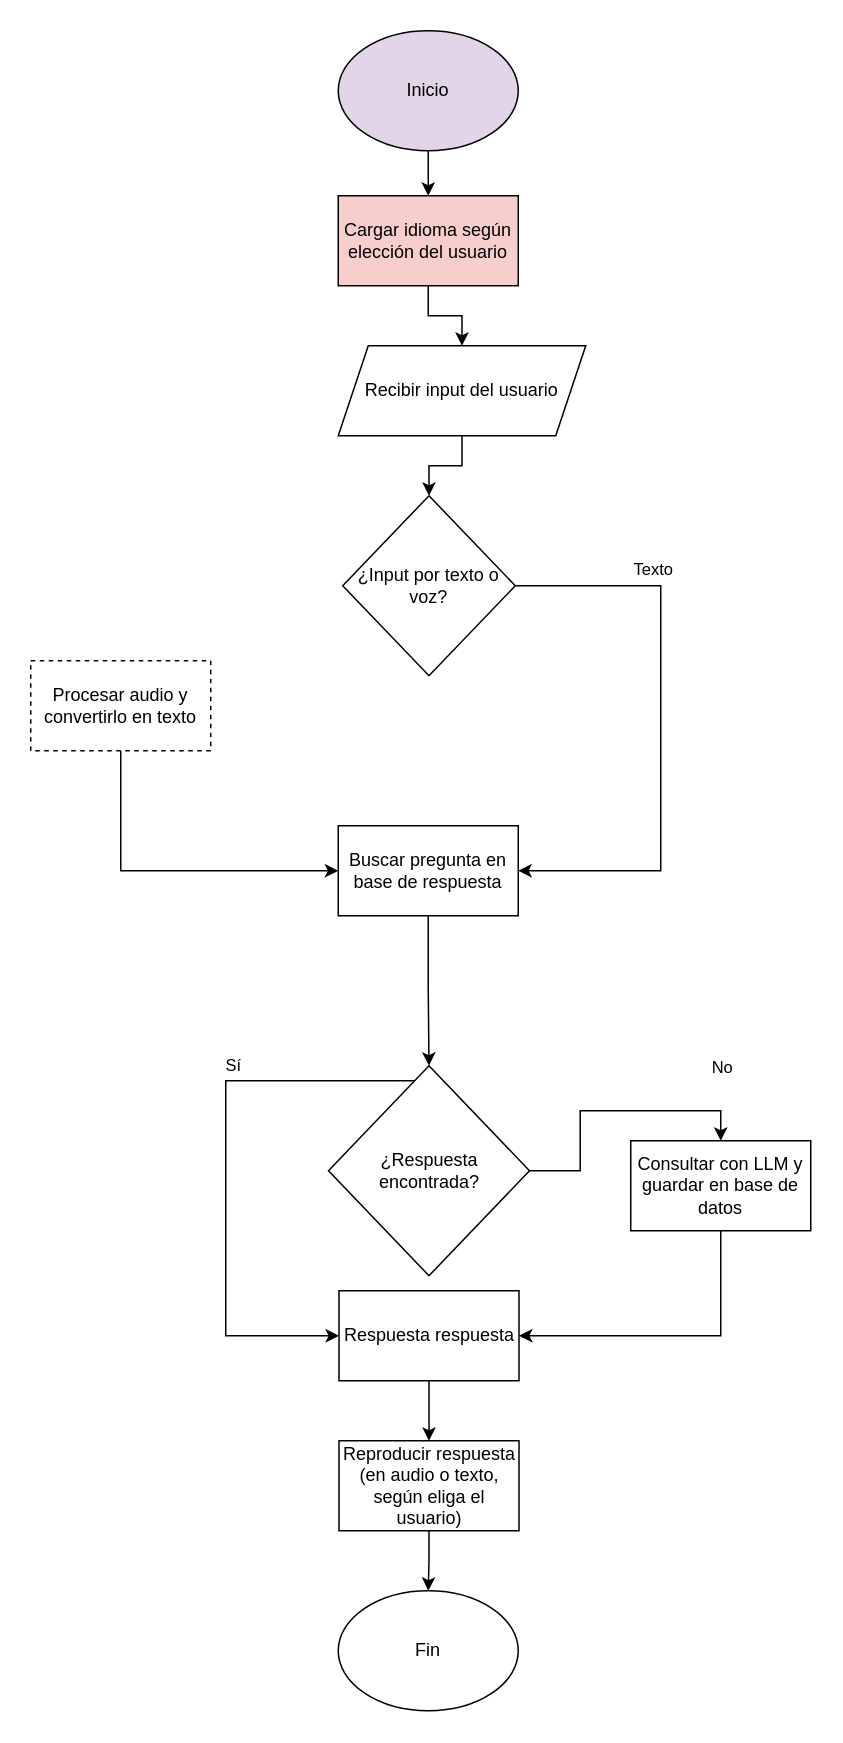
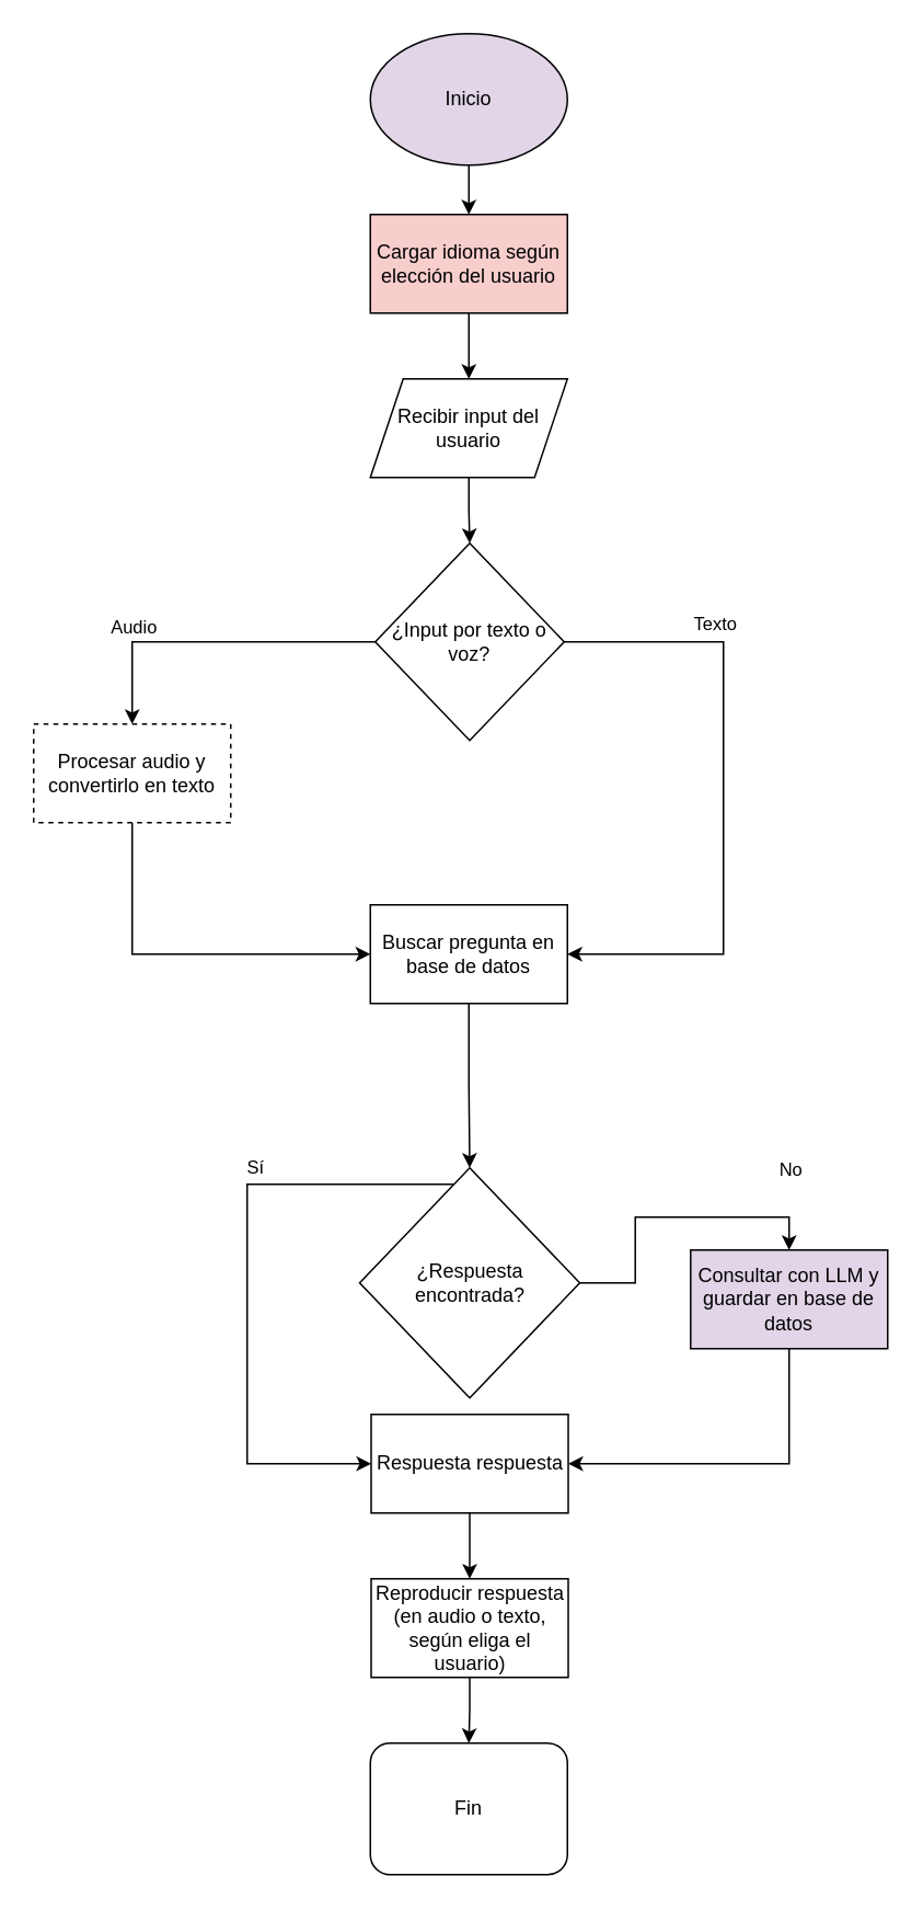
  <mxCell id="0" />
  <mxCell id="1" parent="0" />
  <mxCell id="2" style="edgeStyle=orthogonalEdgeStyle;rounded=0;orthogonalLoop=1;jettySize=auto;html=1;entryX=0.5;entryY=0;entryDx=0;entryDy=0;" edge="1" parent="1" source="3" target="11"><mxGeometry relative="1" as="geometry" /></mxCell>
  <mxCell id="3" value="Inicio" style="ellipse;whiteSpace=wrap;html=1;fillColor=#e1d5e7;" vertex="1" parent="1"><mxGeometry x="225" y="20" width="120" height="80" as="geometry" /></mxCell>
  <mxCell id="4" style="edgeStyle=orthogonalEdgeStyle;rounded=0;orthogonalLoop=1;jettySize=auto;html=1;entryX=0.5;entryY=0;entryDx=0;entryDy=0;" edge="1" parent="1" source="5" target="9"><mxGeometry relative="1" as="geometry"><mxPoint x="280" y="330" as="targetPoint" /></mxGeometry></mxCell>
- <mxCell id="5" value="Recibir input del usuario" style="shape=parallelogram;perimeter=parallelogramPerimeter;whiteSpace=wrap;html=1;fixedSize=1;" vertex="1" parent="1"><mxGeometry x="225" y="230" width="165" height="60" as="geometry" /></mxCell>
+ <mxCell id="5" value="Recibir input del usuario" style="shape=parallelogram;perimeter=parallelogramPerimeter;whiteSpace=wrap;html=1;fixedSize=1;" vertex="1" parent="1"><mxGeometry x="225" y="230" width="120" height="60" as="geometry" /></mxCell>
+ <mxCell id="6" style="edgeStyle=orthogonalEdgeStyle;rounded=0;orthogonalLoop=1;jettySize=auto;html=1;entryX=0.5;entryY=0;entryDx=0;entryDy=0;" edge="1" parent="1" source="9" target="13"><mxGeometry relative="1" as="geometry" /></mxCell>
+ <mxCell id="7" value="Audio" style="edgeLabel;html=1;align=center;verticalAlign=middle;resizable=0;points=[];" vertex="1" connectable="0" parent="6"><mxGeometry x="0.343" y="4" relative="1" as="geometry"><mxPoint x="-15" y="-14" as="offset" /></mxGeometry></mxCell>
  <mxCell id="8" style="edgeStyle=orthogonalEdgeStyle;rounded=0;orthogonalLoop=1;jettySize=auto;html=1;entryX=1;entryY=0.5;entryDx=0;entryDy=0;" edge="1" parent="1" source="9" target="15"><mxGeometry relative="1" as="geometry"><mxPoint x="490" y="530" as="targetPoint" /><Array as="points"><mxPoint x="440" y="390" /><mxPoint x="440" y="580" /></Array></mxGeometry></mxCell>
  <mxCell id="9" value="¿Input por texto o voz?" style="rhombus;whiteSpace=wrap;html=1;" vertex="1" parent="1"><mxGeometry x="228" y="330" width="115" height="120" as="geometry" /></mxCell>
  <mxCell id="10" style="edgeStyle=orthogonalEdgeStyle;rounded=0;orthogonalLoop=1;jettySize=auto;html=1;entryX=0.5;entryY=0;entryDx=0;entryDy=0;" edge="1" parent="1" source="11" target="5"><mxGeometry relative="1" as="geometry" /></mxCell>
  <mxCell id="11" value="Cargar idioma según elección del usuario" style="rounded=0;whiteSpace=wrap;html=1;fillColor=#f8cecc;" vertex="1" parent="1"><mxGeometry x="225" y="130" width="120" height="60" as="geometry" /></mxCell>
  <mxCell id="12" style="edgeStyle=orthogonalEdgeStyle;rounded=0;orthogonalLoop=1;jettySize=auto;html=1;entryX=0;entryY=0.5;entryDx=0;entryDy=0;" edge="1" parent="1" source="13" target="15"><mxGeometry relative="1" as="geometry"><Array as="points"><mxPoint x="80" y="580" /></Array></mxGeometry></mxCell>
  <mxCell id="13" value="Procesar audio y convertirlo en texto" style="rounded=0;whiteSpace=wrap;html=1;dashed=1;" vertex="1" parent="1"><mxGeometry x="20" y="440" width="120" height="60" as="geometry" /></mxCell>
  <mxCell id="14" style="edgeStyle=orthogonalEdgeStyle;rounded=0;orthogonalLoop=1;jettySize=auto;html=1;entryX=0.5;entryY=0;entryDx=0;entryDy=0;" edge="1" parent="1" source="15" target="19"><mxGeometry relative="1" as="geometry" /></mxCell>
- <mxCell id="15" value="Buscar pregunta en base de respuesta" style="rounded=0;whiteSpace=wrap;html=1;" vertex="1" parent="1"><mxGeometry x="225" y="550" width="120" height="60" as="geometry" /></mxCell>
+ <mxCell id="15" value="Buscar pregunta en base de datos" style="rounded=0;whiteSpace=wrap;html=1;" vertex="1" parent="1"><mxGeometry x="225" y="550" width="120" height="60" as="geometry" /></mxCell>
  <mxCell id="16" value="Texto" style="edgeLabel;html=1;align=center;verticalAlign=middle;resizable=0;points=[];" vertex="1" connectable="0" parent="1"><mxGeometry x="240" y="400" as="geometry"><mxPoint x="194" y="-22" as="offset" /></mxGeometry></mxCell>
  <mxCell id="17" style="edgeStyle=orthogonalEdgeStyle;rounded=0;orthogonalLoop=1;jettySize=auto;html=1;entryX=0.5;entryY=0;entryDx=0;entryDy=0;" edge="1" parent="1" source="19" target="23"><mxGeometry relative="1" as="geometry"><mxPoint x="470" y="720" as="targetPoint" /></mxGeometry></mxCell>
  <mxCell id="18" style="edgeStyle=orthogonalEdgeStyle;rounded=0;orthogonalLoop=1;jettySize=auto;html=1;entryX=0;entryY=0.5;entryDx=0;entryDy=0;" edge="1" parent="1" source="19" target="21"><mxGeometry relative="1" as="geometry"><mxPoint x="150" y="750" as="targetPoint" /><Array as="points"><mxPoint x="150" y="720" /><mxPoint x="150" y="890" /></Array></mxGeometry></mxCell>
  <mxCell id="19" value="¿Respuesta encontrada?" style="rhombus;whiteSpace=wrap;html=1;" vertex="1" parent="1"><mxGeometry x="218.5" y="710" width="134" height="140" as="geometry" /></mxCell>
  <mxCell id="20" style="edgeStyle=orthogonalEdgeStyle;rounded=0;orthogonalLoop=1;jettySize=auto;html=1;entryX=0.5;entryY=0;entryDx=0;entryDy=0;" edge="1" parent="1" source="21" target="27"><mxGeometry relative="1" as="geometry" /></mxCell>
  <mxCell id="21" value="Respuesta respuesta" style="rounded=0;whiteSpace=wrap;html=1;" vertex="1" parent="1"><mxGeometry x="225.5" y="860" width="120" height="60" as="geometry" /></mxCell>
  <mxCell id="22" style="edgeStyle=orthogonalEdgeStyle;rounded=0;orthogonalLoop=1;jettySize=auto;html=1;entryX=1;entryY=0.5;entryDx=0;entryDy=0;" edge="1" parent="1" source="23" target="21"><mxGeometry relative="1" as="geometry"><Array as="points"><mxPoint x="480" y="890" /></Array></mxGeometry></mxCell>
- <mxCell id="23" value="Consultar con LLM y guardar en base de datos" style="rounded=0;whiteSpace=wrap;html=1;" vertex="1" parent="1"><mxGeometry x="420" y="760" width="120" height="60" as="geometry" /></mxCell>
+ <mxCell id="23" value="Consultar con LLM y guardar en base de datos" style="rounded=0;whiteSpace=wrap;html=1;fillColor=#e1d5e7;" vertex="1" parent="1"><mxGeometry x="420" y="760" width="120" height="60" as="geometry" /></mxCell>
  <mxCell id="24" value="No" style="edgeLabel;html=1;align=center;verticalAlign=middle;resizable=0;points=[];" vertex="1" connectable="0" parent="1"><mxGeometry x="480" y="710" as="geometry" /></mxCell>
  <mxCell id="25" value="Sí" style="edgeLabel;html=1;align=center;verticalAlign=middle;resizable=0;points=[];" vertex="1" connectable="0" parent="1"><mxGeometry x="150" y="710" as="geometry"><mxPoint x="4" y="-1" as="offset" /></mxGeometry></mxCell>
  <mxCell id="26" style="edgeStyle=orthogonalEdgeStyle;rounded=0;orthogonalLoop=1;jettySize=auto;html=1;entryX=0.5;entryY=0;entryDx=0;entryDy=0;" edge="1" parent="1" source="27" target="28"><mxGeometry relative="1" as="geometry" /></mxCell>
  <mxCell id="27" value="Reproducir respuesta (en audio o texto, según eliga el usuario)" style="rounded=0;whiteSpace=wrap;html=1;" vertex="1" parent="1"><mxGeometry x="225.5" y="960" width="120" height="60" as="geometry" /></mxCell>
- <mxCell id="28" value="Fin" style="ellipse;whiteSpace=wrap;html=1;" vertex="1" parent="1"><mxGeometry x="225" y="1060" width="120" height="80" as="geometry" /></mxCell>
+ <mxCell id="28" value="Fin" style="whiteSpace=wrap;html=1;rounded=1;" vertex="1" parent="1"><mxGeometry x="225" y="1060" width="120" height="80" as="geometry" /></mxCell>
